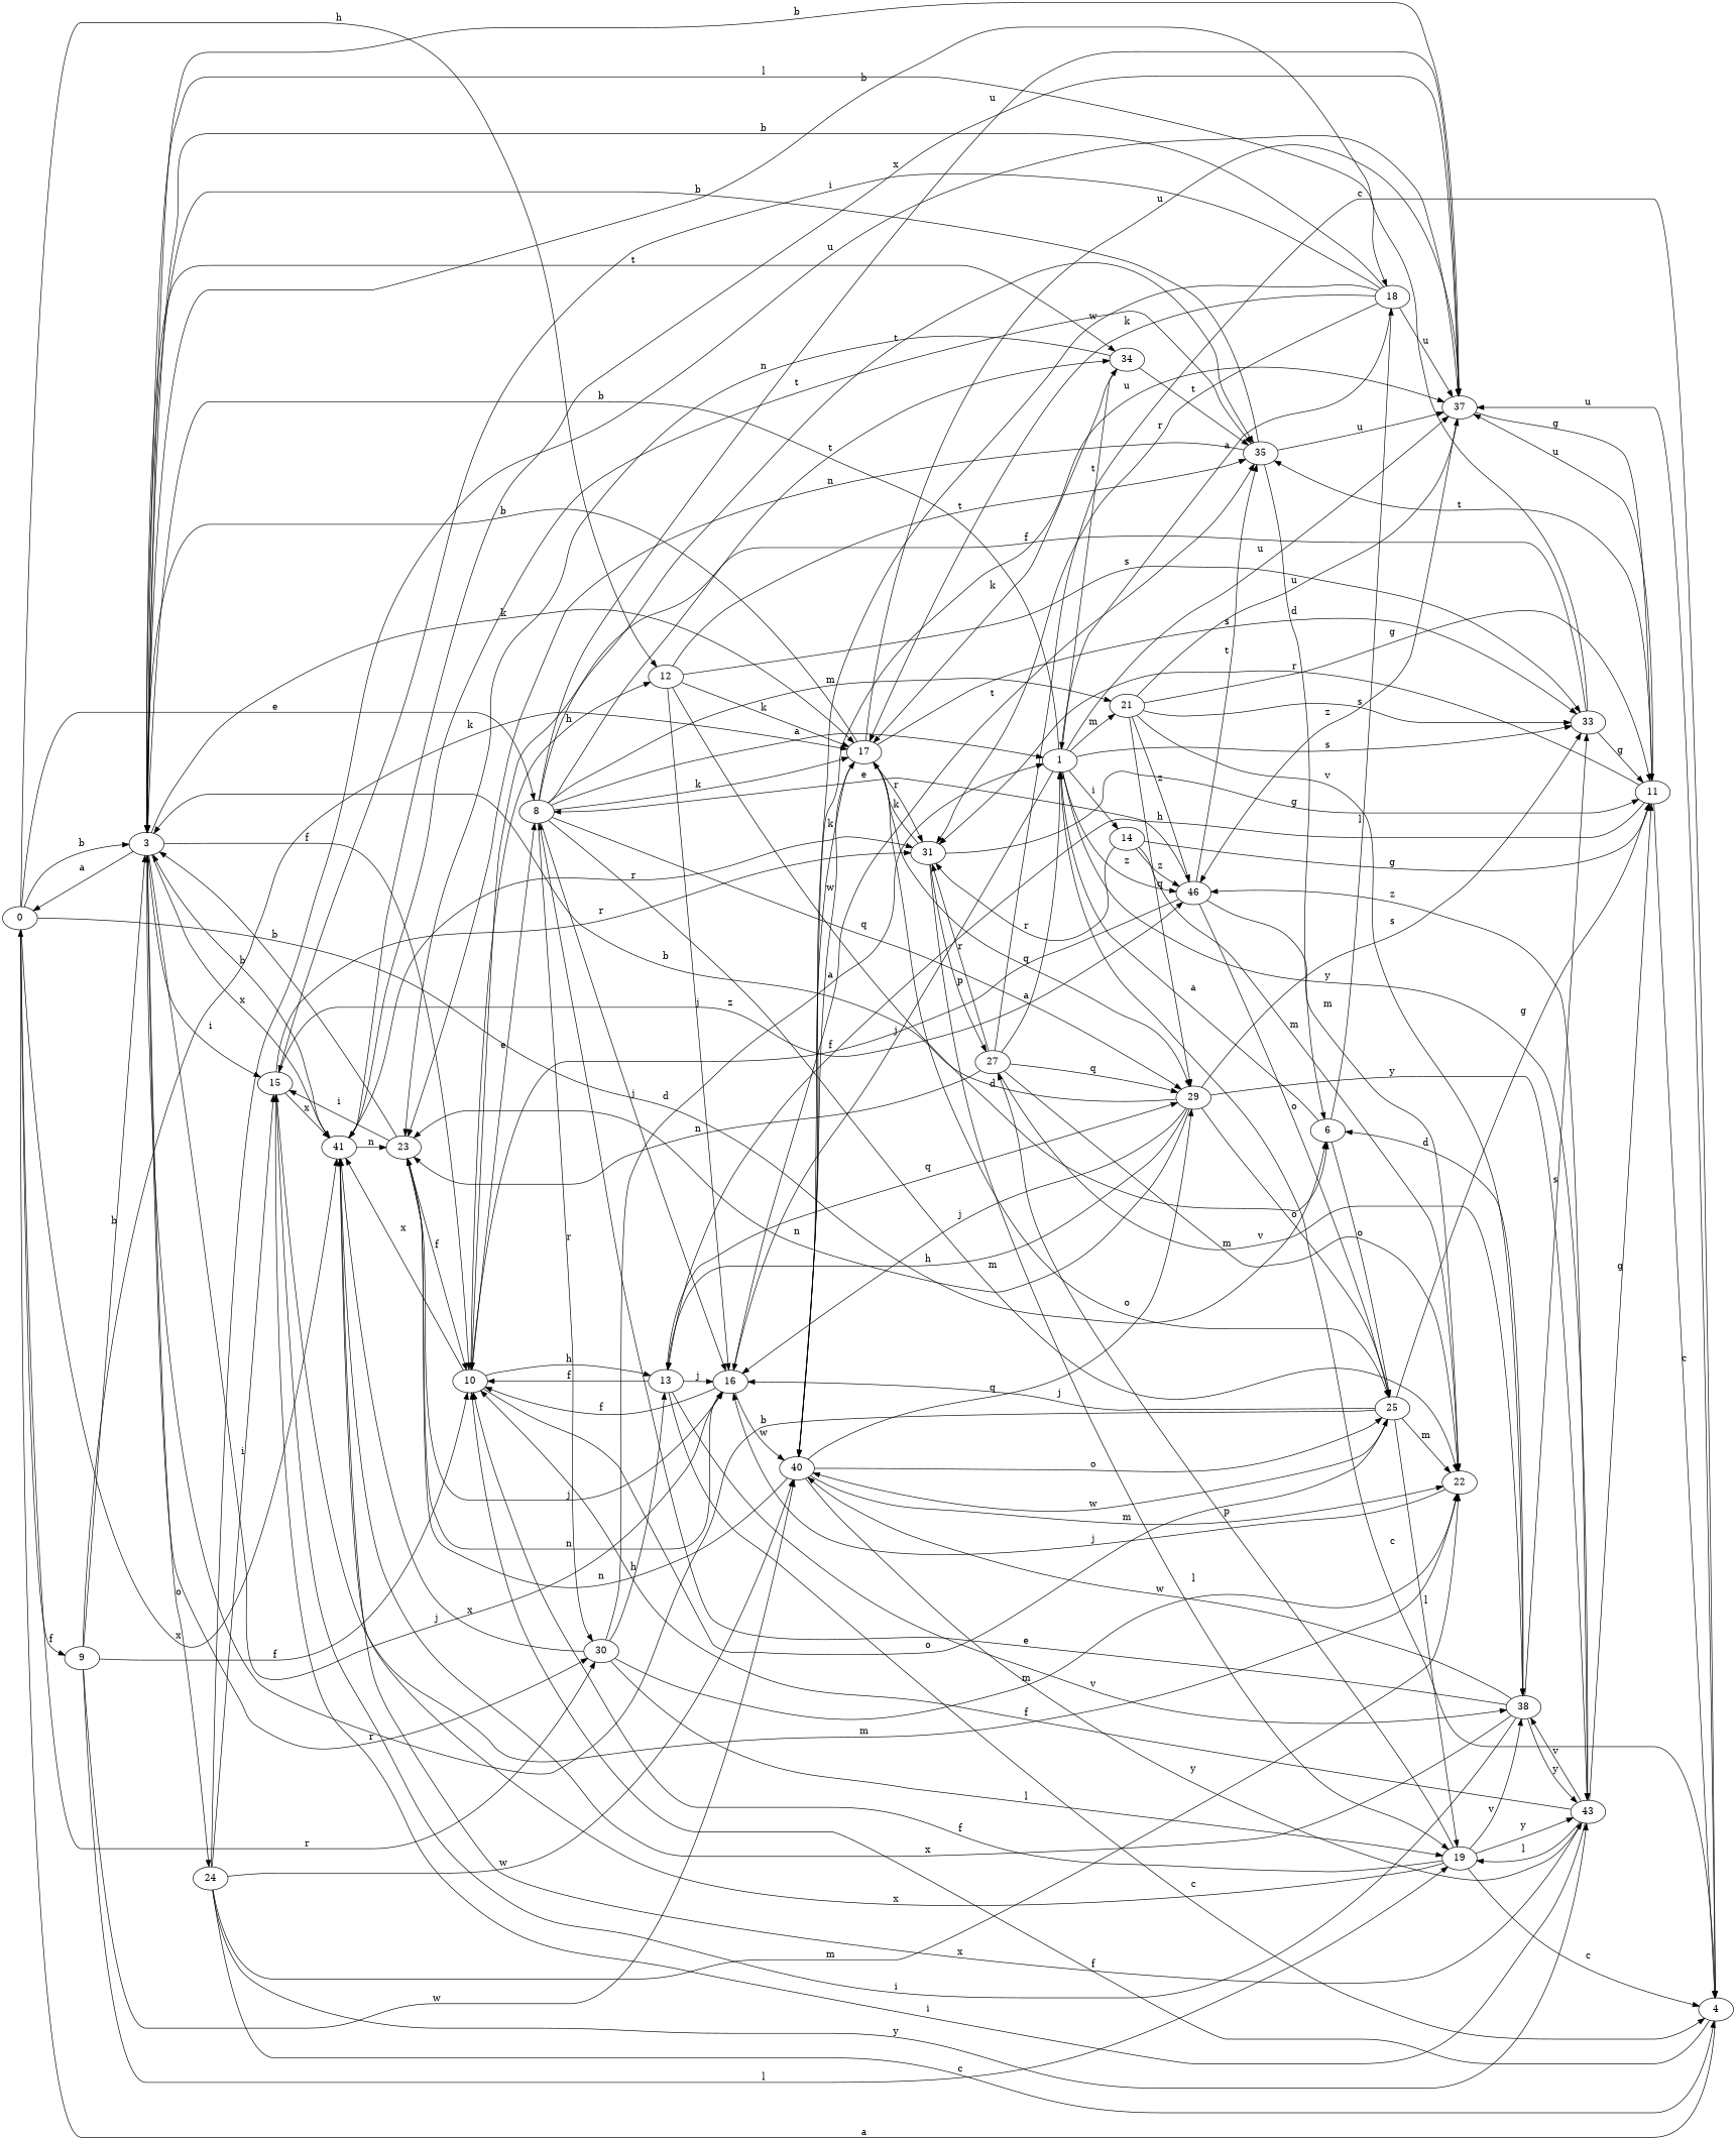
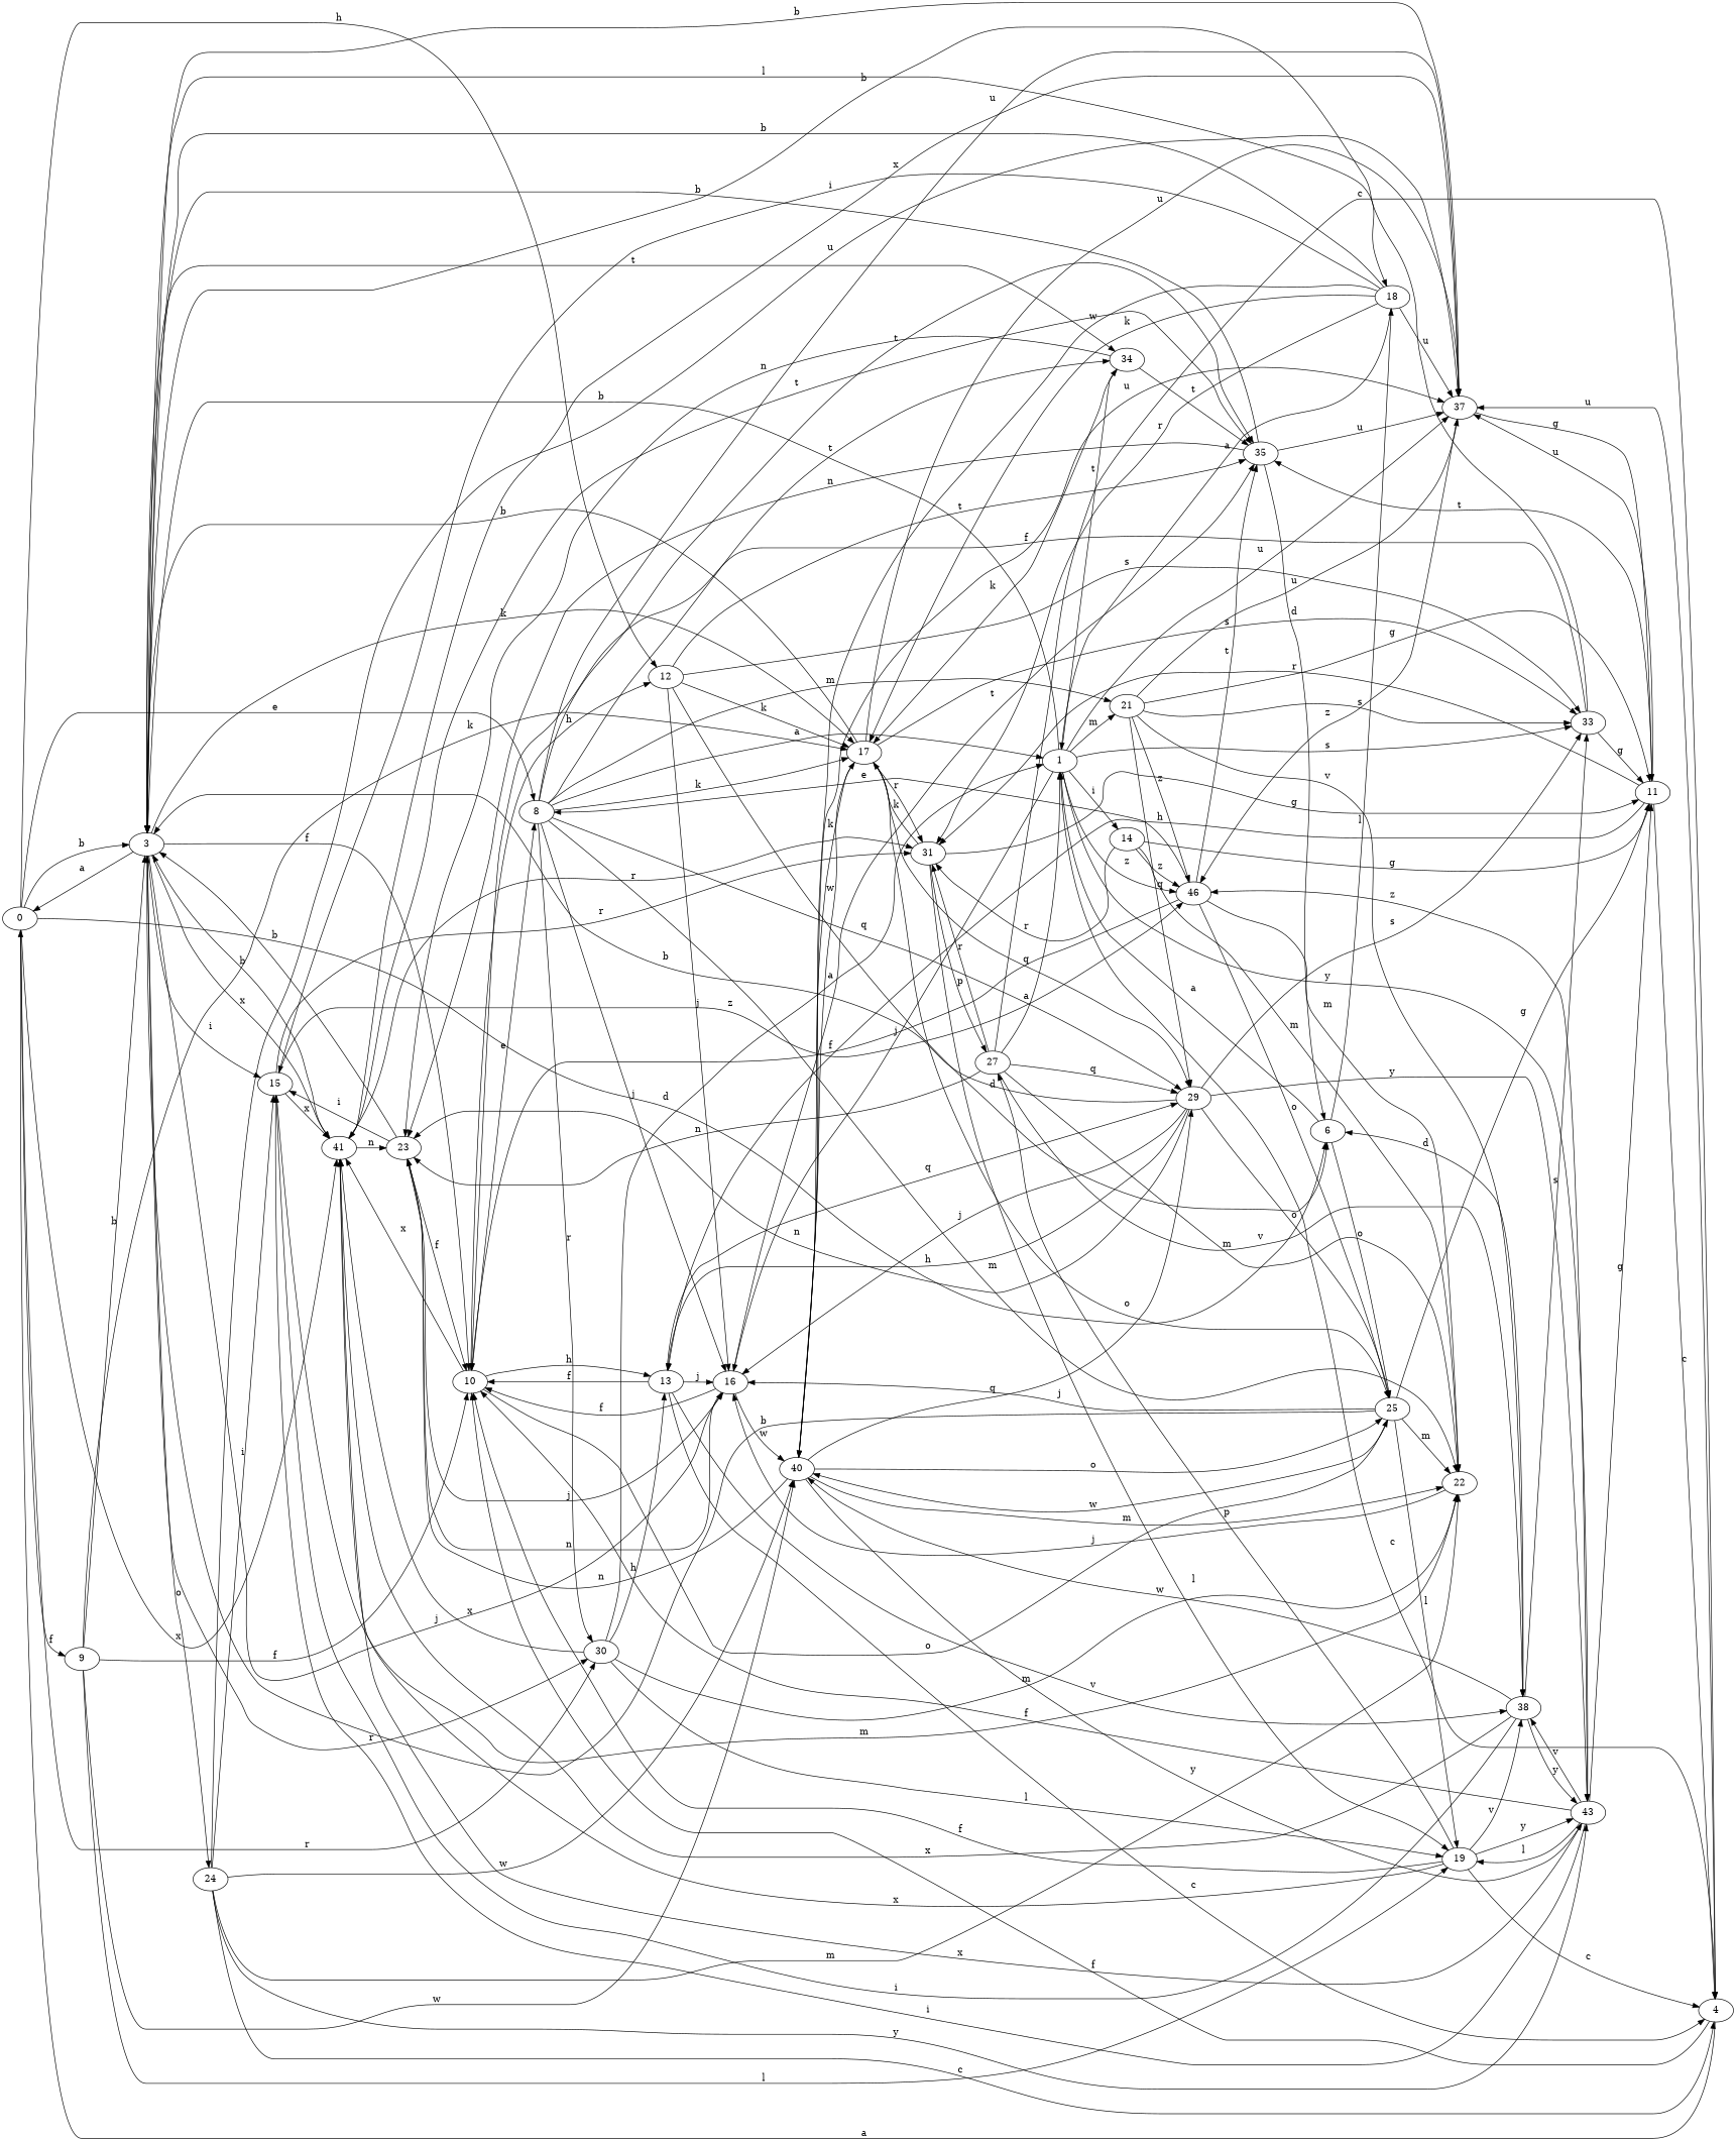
  strict digraph {
    rankdir=LR
    0
    3
    6
    8
    9
    12
    30
    41
    16
    34
    10
    15
    17
    18
    24
    1
    25
    21
    37
    22
    29
    35
    19
    40
    33
    13
    31
    23
    4
    14
    43
    46
    11
    38
    27
    0 -> 3 [label=b]
    0 -> 6 [label=d]
    0 -> 8 [label=e]
    0 -> 9 [label=f]
    0 -> 12 [label=h]
    0 -> 30 [label=r]
    0 -> 41 [label=x]
    3 -> 0 [label=a]
    3 -> 30 [label=r]
    3 -> 41 [label=x]
    3 -> 16 [label=j]
    3 -> 34 [label=t]
    3 -> 10 [label=f]
    3 -> 15 [label=i]
    3 -> 17 [label=k]
    3 -> 18 [label=l]
    3 -> 24 [label=o]
    6 -> 18 [label=l]
    6 -> 1 [label=a]
    6 -> 25 [label=o]
    8 -> 30 [label=r]
    8 -> 16 [label=j]
    8 -> 34 [label=t]
    8 -> 17 [label=k]
    8 -> 1 [label=a]
    8 -> 21 [label=m]
    8 -> 37 [label=u]
    8 -> 22 [label=m]
    8 -> 29 [label=q]
    8 -> 35 [label=t]
    9 -> 3 [label=b]
    9 -> 10 [label=f]
    9 -> 17 [label=k]
    9 -> 19 [label=l]
    9 -> 40 [label=w]
    12 -> 6 [label=d]
    12 -> 16 [label=j]
    12 -> 17 [label=k]
    12 -> 35 [label=t]
    12 -> 33 [label=s]
    30 -> 41 [label=x]
    30 -> 1 [label=a]
    30 -> 22 [label=m]
    30 -> 19 [label=l]
    30 -> 13 [label=h]
    41 -> 3 [label=b]
    41 -> 35 [label=t]
    41 -> 31 [label=r]
    41 -> 23 [label=n]
    16 -> 10 [label=f]
    16 -> 35 [label=t]
    16 -> 40 [label=w]
    16 -> 23 [label=n]
    34 -> 17 [label=k]
    34 -> 35 [label=t]
    34 -> 23 [label=n]
    10 -> 8 [label=e]
    10 -> 12 [label=h]
    10 -> 41 [label=x]
    10 -> 25 [label=o]
    10 -> 13 [label=h]
    15 -> 41 [label=x]
    15 -> 22 [label=m]
    15 -> 31 [label=r]
    15 -> 46 [label=z]
    17 -> 3 [label=b]
    17 -> 25 [label=o]
    17 -> 37 [label=u]
    17 -> 29 [label=q]
    17 -> 40 [label=w]
    17 -> 33 [label=s]
    17 -> 31 [label=r]
    18 -> 3 [label=b]
    18 -> 15 [label=i]
    18 -> 17 [label=k]
    18 -> 1 [label=a]
    18 -> 37 [label=u]
    18 -> 40 [label=w]
    18 -> 31 [label=r]
    24 -> 15 [label=i]
    24 -> 37 [label=u]
    24 -> 22 [label=m]
    24 -> 40 [label=w]
    24 -> 4 [label=c]
    24 -> 43 [label=y]
    1 -> 3 [label=b]
    1 -> 16 [label=j]
    1 -> 34 [label=t]
    1 -> 21 [label=m]
    1 -> 37 [label=u]
    1 -> 33 [label=s]
    1 -> 4 [label=c]
    1 -> 14 [label=i]
    1 -> 43 [label=y]
    1 -> 46 [label=z]
    25 -> 3 [label=b]
    25 -> 16 [label=j]
    25 -> 22 [label=m]
    25 -> 19 [label=l]
    25 -> 40 [label=w]
    25 -> 11 [label=g]
    21 -> 37 [label=u]
    21 -> 29 [label=q]
    21 -> 33 [label=s]
    21 -> 46 [label=z]
    21 -> 11 [label=g]
    21 -> 38 [label=v]
    37 -> 3 [label=b]
    37 -> 41 [label=x]
    37 -> 46 [label=z]
    37 -> 11 [label=g]
    22 -> 16 [label=j]
    29 -> 3 [label=b]
    29 -> 16 [label=j]
    29 -> 25 [label=o]
    29 -> 33 [label=s]
    29 -> 13 [label=h]
    29 -> 23 [label=n]
    29 -> 43 [label=y]
    35 -> 3 [label=b]
    35 -> 6 [label=d]
    35 -> 37 [label=u]
    35 -> 23 [label=n]
    19 -> 41 [label=x]
    19 -> 10 [label=f]
    19 -> 4 [label=c]
    19 -> 43 [label=y]
    19 -> 38 [label=v]
    19 -> 27 [label=p]
    40 -> 17 [label=k]
    40 -> 25 [label=o]
    40 -> 37 [label=u]
    40 -> 22 [label=m]
    40 -> 29 [label=q]
    40 -> 23 [label=n]
    40 -> 43 [label=y]
    33 -> 3 [label=b]
    33 -> 10 [label=f]
    33 -> 11 [label=g]
    13 -> 16 [label=j]
    13 -> 10 [label=f]
    13 -> 29 [label=q]
    13 -> 4 [label=c]
    13 -> 38 [label=v]
    31 -> 17 [label=k]
    31 -> 19 [label=l]
    31 -> 11 [label=g]
    31 -> 27 [label=p]
    23 -> 3 [label=b]
    23 -> 16 [label=j]
    23 -> 10 [label=f]
    23 -> 15 [label=i]
    4 -> 0 [label=a]
    4 -> 10 [label=f]
    4 -> 37 [label=u]
    14 -> 22 [label=m]
    14 -> 31 [label=r]
    14 -> 46 [label=z]
    14 -> 11 [label=g]
    43 -> 41 [label=x]
    43 -> 10 [label=f]
    43 -> 15 [label=i]
    43 -> 19 [label=l]
    43 -> 46 [label=z]
    43 -> 11 [label=g]
    43 -> 38 [label=v]
    46 -> 8 [label=e]
    46 -> 10 [label=f]
    46 -> 25 [label=o]
    46 -> 22 [label=m]
    46 -> 35 [label=t]
    11 -> 37 [label=u]
    11 -> 35 [label=t]
    11 -> 13 [label=h]
    11 -> 31 [label=r]
    11 -> 4 [label=c]
    38 -> 6 [label=d]
-   38 -> 8 [label=e]
    38 -> 41 [label=x]
    38 -> 15 [label=i]
    38 -> 40 [label=w]
    38 -> 33 [label=s]
    38 -> 43 [label=y]
    27 -> 1 [label=a]
    27 -> 22 [label=m]
    27 -> 29 [label=q]
    27 -> 31 [label=r]
    27 -> 23 [label=n]
    27 -> 4 [label=c]
    27 -> 38 [label=v]
  }
